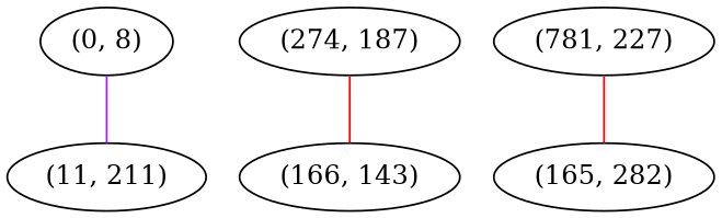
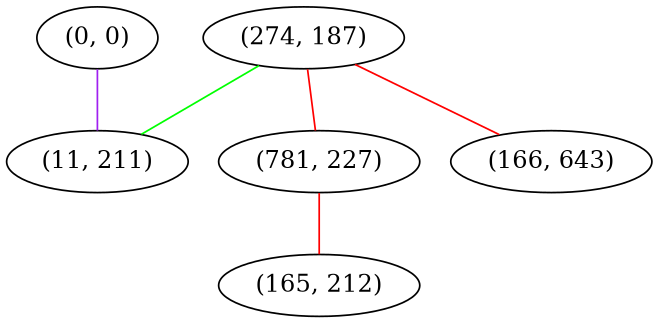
  graph {
    edge [color=red weight=1]
-   "(0, 0)" [label="(0, 8)"]
+   "(0, 0)"
    "(11, 211)"
    "(274, 187)"
    n4 [label="(781, 227)"]
-   "(166, 143)"
-   "(165, 212)" [label="(165, 282)"]
+   "(166, 143)" [label="(166, 643)"]
+   "(165, 212)"
    "(0, 0)" -- "(11, 211)" [color=purple weight=4]
+   "(274, 187)" -- "(11, 211)" [color=green weight=2]
+   "(274, 187)" -- n4
    "(274, 187)" -- "(166, 143)"
    n4 -- "(165, 212)"
  }
